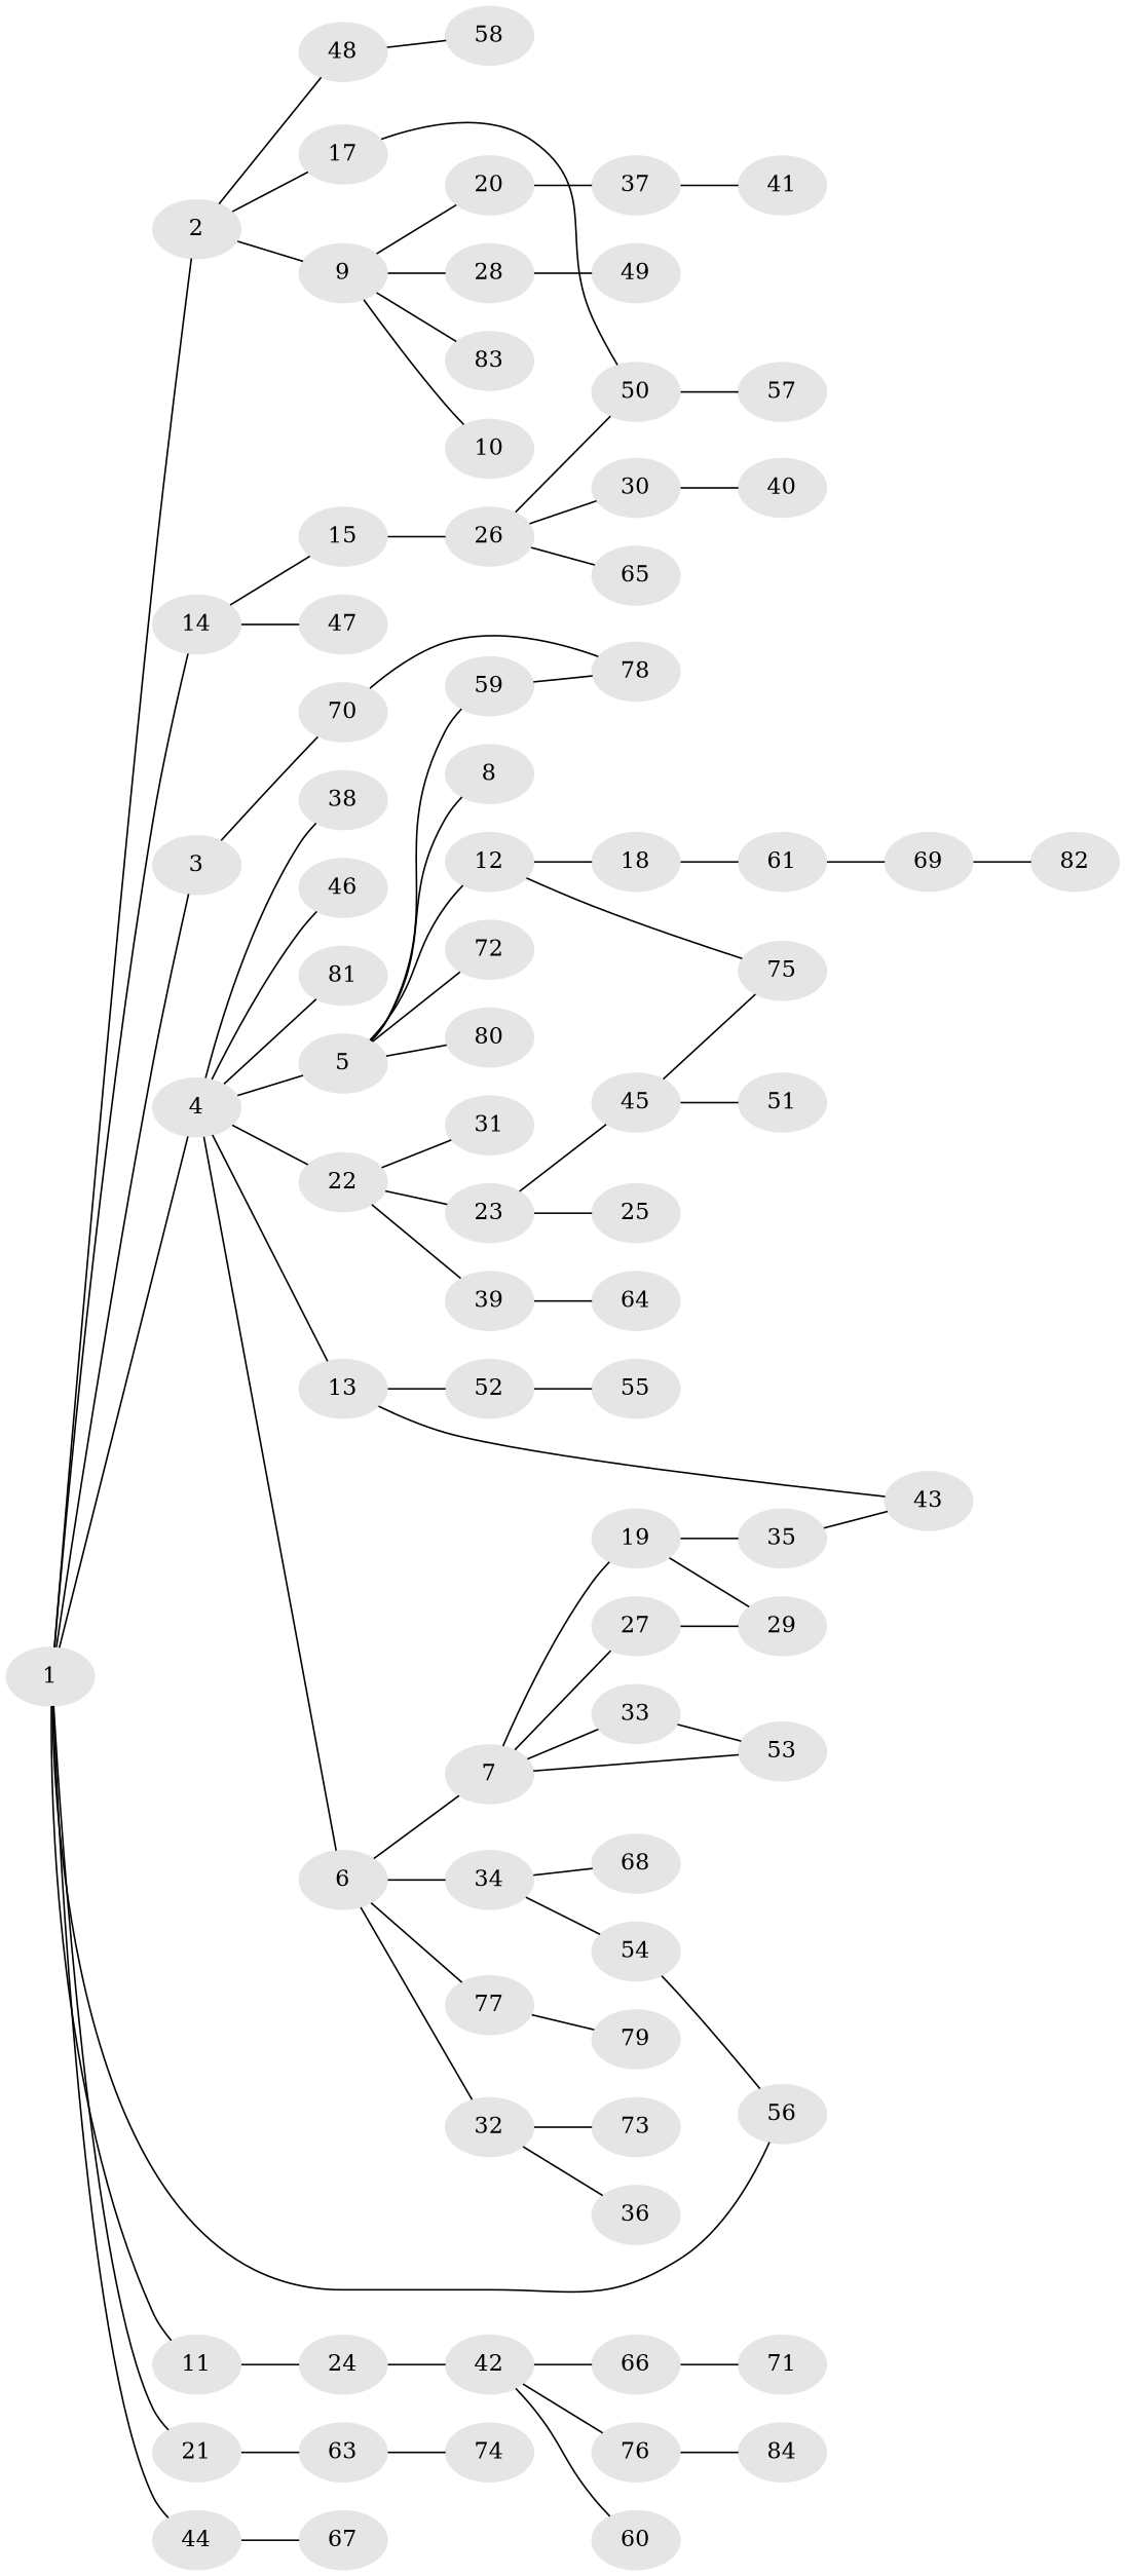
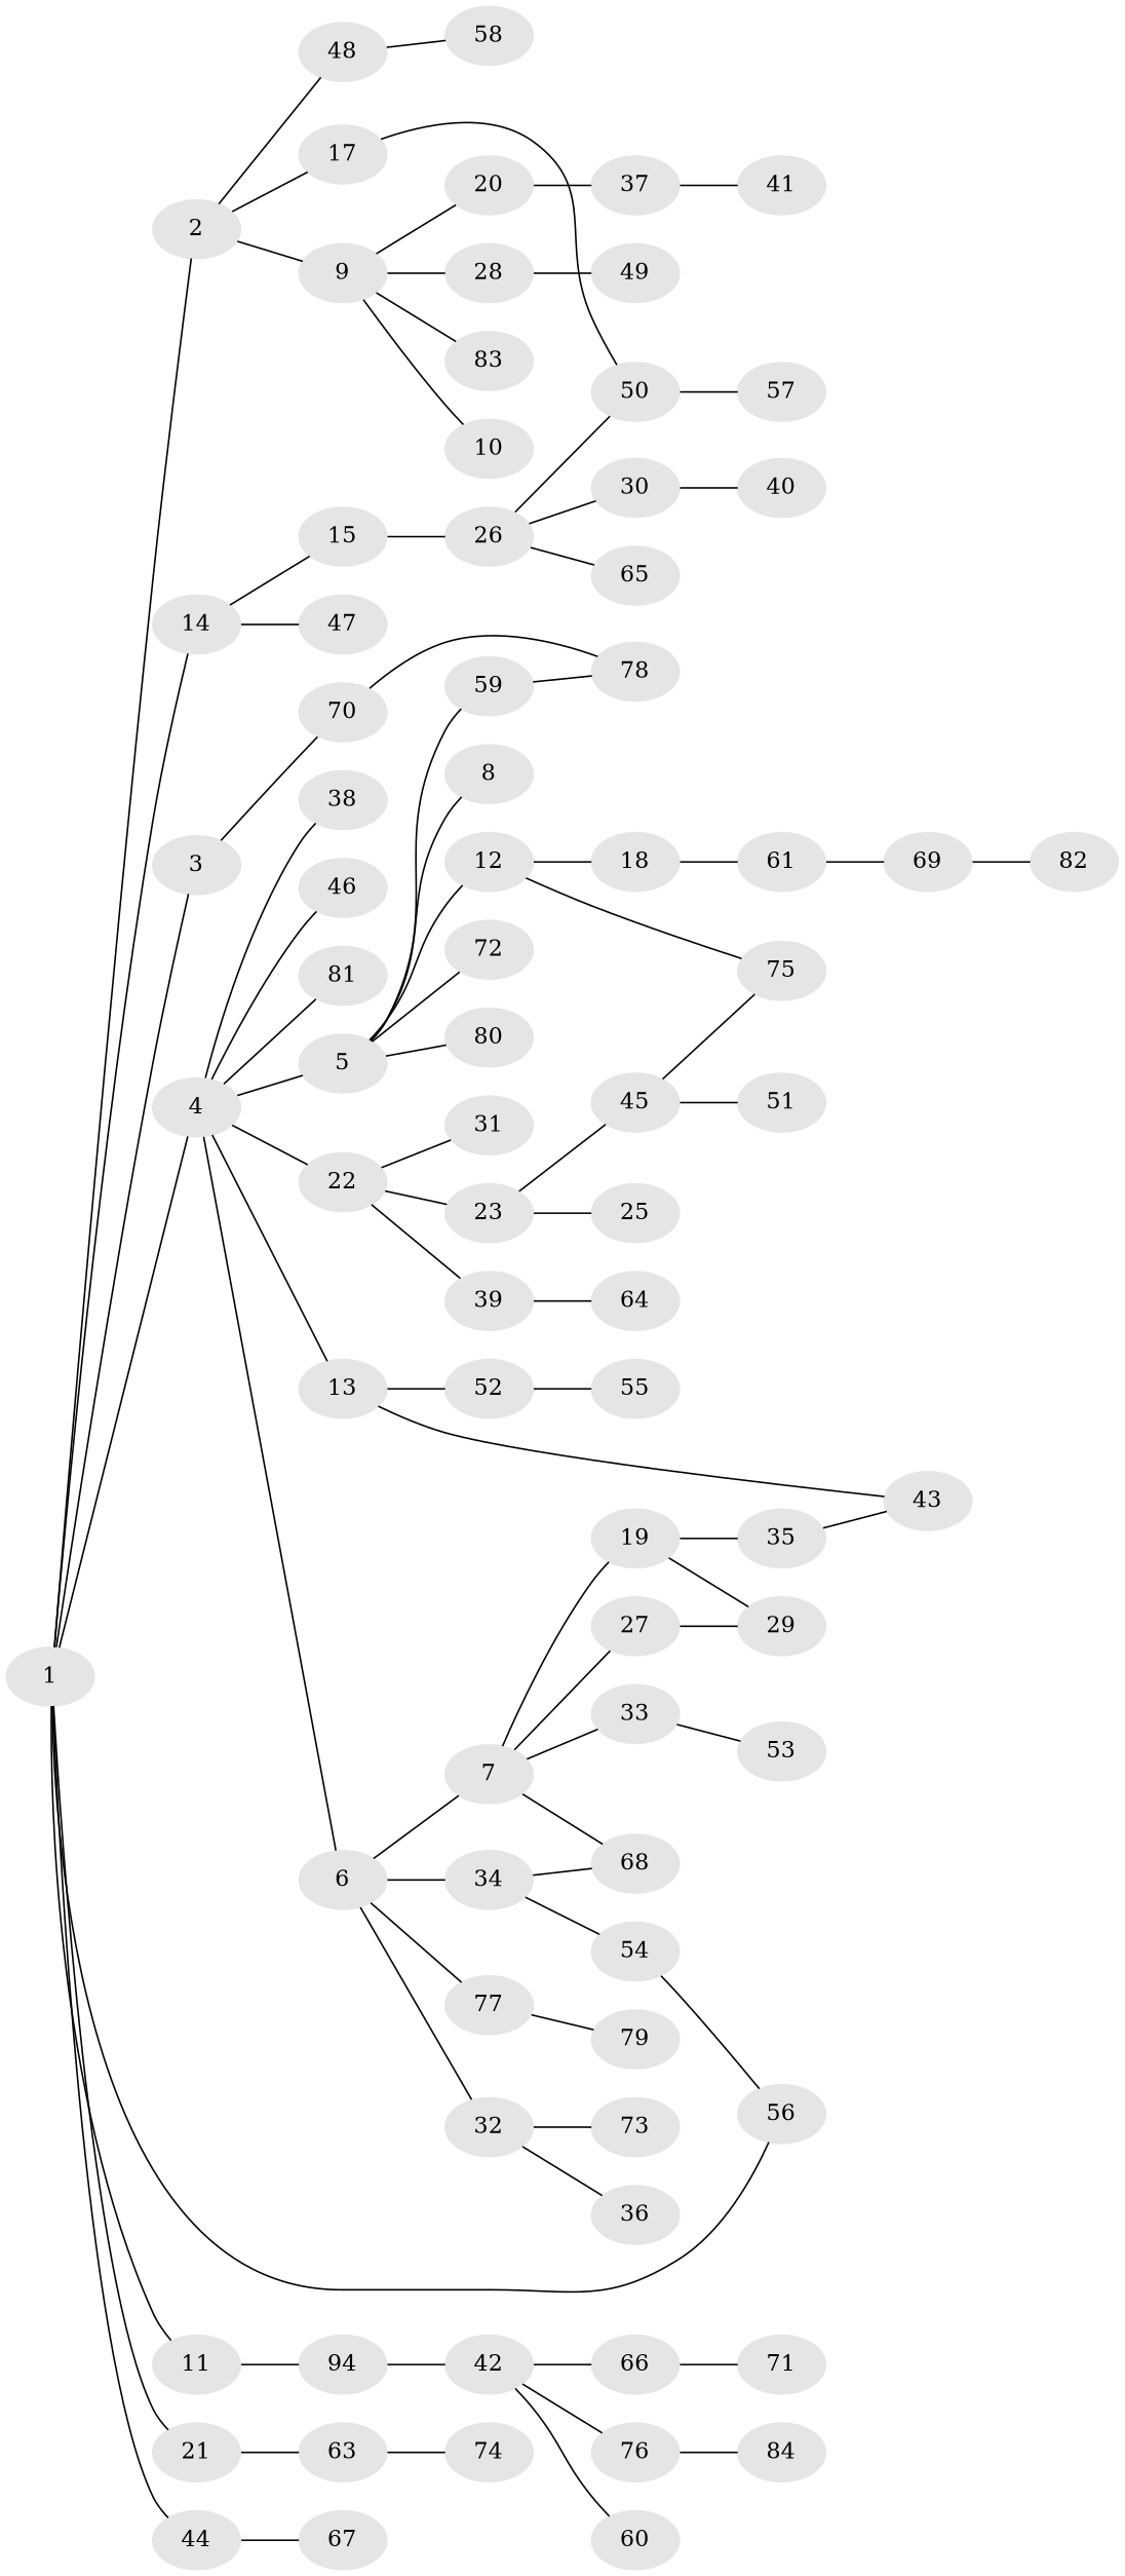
  graph {
    rankdir=LR
    node [color=gray90 style=filled]
    1
    2
    3
    4
    11
    14
    21
    44
    56
    9
    17
    48
    70
    5
    6
    13
    22
    38
    46
    81
-   24
+   24 [label=94]
    15
    47
    63
    67
    10
    20
    28
    83
    50
    58
    78
    8
    12
    59
    72
    80
    7
    32
    34
    77
    43
    52
    39
    23
    31
    18
    75
    19
    27
    33
    68
    36
    73
    54
    79
    29
    35
    53
    37
    49
    42
    61
    55
    26
    30
    65
    64
    57
    69
    41
    74
    25
    45
    51
    60
    66
    76
    40
    71
    84
    82
    1 -- 2
    1 -- 3
    1 -- 4
    1 -- 11
    1 -- 14
    1 -- 21
    1 -- 44
    1 -- 56
    2 -- 9
    2 -- 17
    2 -- 48
    3 -- 70
    4 -- 5
    4 -- 6
    4 -- 13
    4 -- 22
    4 -- 38
    4 -- 46
    4 -- 81
    11 -- 24
    14 -- 15
    14 -- 47
    21 -- 63
    44 -- 67
    9 -- 10
    9 -- 20
    9 -- 28
    9 -- 83
    17 -- 50
    48 -- 58
    70 -- 78
    5 -- 8
    5 -- 12
    5 -- 59
    5 -- 72
    5 -- 80
    6 -- 7
    6 -- 32
    6 -- 34
    6 -- 77
    13 -- 43
    13 -- 52
    22 -- 39
    22 -- 23
    22 -- 31
    24 -- 42
    15 -- 26
    63 -- 74
    20 -- 37
    28 -- 49
    50 -- 57
    12 -- 18
    12 -- 75
    59 -- 78
    7 -- 19
    7 -- 27
    7 -- 33
-   7 -- 53
+   7 -- 68
    32 -- 36
    32 -- 73
    34 -- 68
    34 -- 54
    77 -- 79
    52 -- 55
    39 -- 64
    23 -- 25
    23 -- 45
    18 -- 61
    19 -- 29
    19 -- 35
    27 -- 29
    33 -- 53
    54 -- 56
    35 -- 43
    37 -- 41
    42 -- 60
    42 -- 66
    42 -- 76
    61 -- 69
    26 -- 50
    26 -- 30
    26 -- 65
    30 -- 40
    69 -- 82
    45 -- 75
    45 -- 51
    66 -- 71
    76 -- 84
  }
